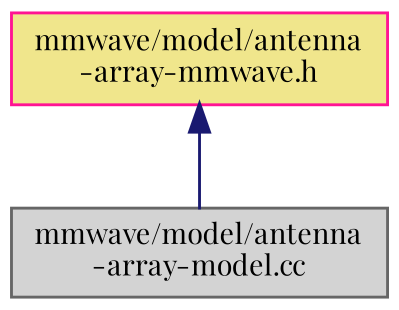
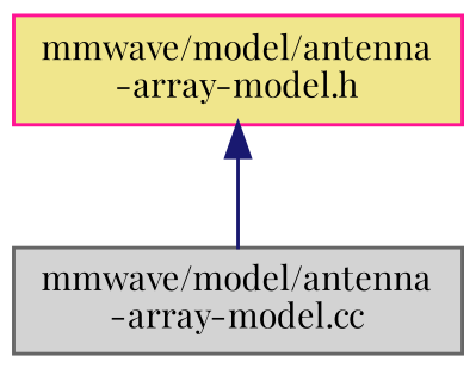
  digraph {
    fontname="Playfair Display"
    node [fontname="Playfair Display" fontsize=10 shape=record style=filled]
-   n1 [color=deeppink fillcolor=khaki fontcolor=black height=0.2 label="mmwave/model/antenna\l-array-mmwave.h" width=0.4]
+   n1 [color=deeppink fillcolor=khaki fontcolor=black height=0.2 label="mmwave/model/antenna\l-array-model.h" width=0.4]
    n2 [color=gray40 fillcolor=lightgrey height=0.2 label="mmwave/model/antenna\l-array-model.cc" width=0.4]
    n1 -> n2 [color=midnightblue dir=back fontname="Playfair Display" fontsize=10 labelfontname=Helvetica labelfontsize=10 style=solid]
  }
